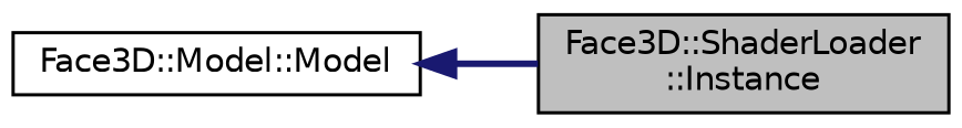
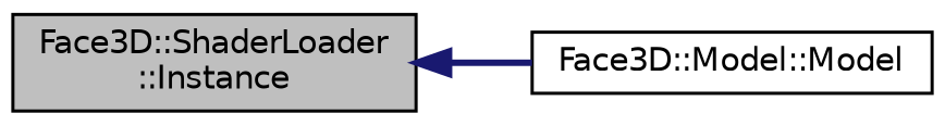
  digraph {
    rankdir=LR
    node [color=black fontname=Helvetica fontsize=10 shape=record style=filled]
    n1 [fillcolor=grey75 fontcolor=black height=0.2 label="Face3D::ShaderLoader\l::Instance" width=0.4]
    n2 [fillcolor=white height=0.2 label="Face3D::Model::Model" width=0.4]
-   n2 -> n1 [color=midnightblue dir=back fontname=Helvetica fontsize=10 labelfontname=Helvetica labelfontsize=10 style=bold]
+   n1 -> n2 [color=midnightblue dir=back fontname=Helvetica fontsize=10 labelfontname=Helvetica labelfontsize=10 style=bold]
  }
